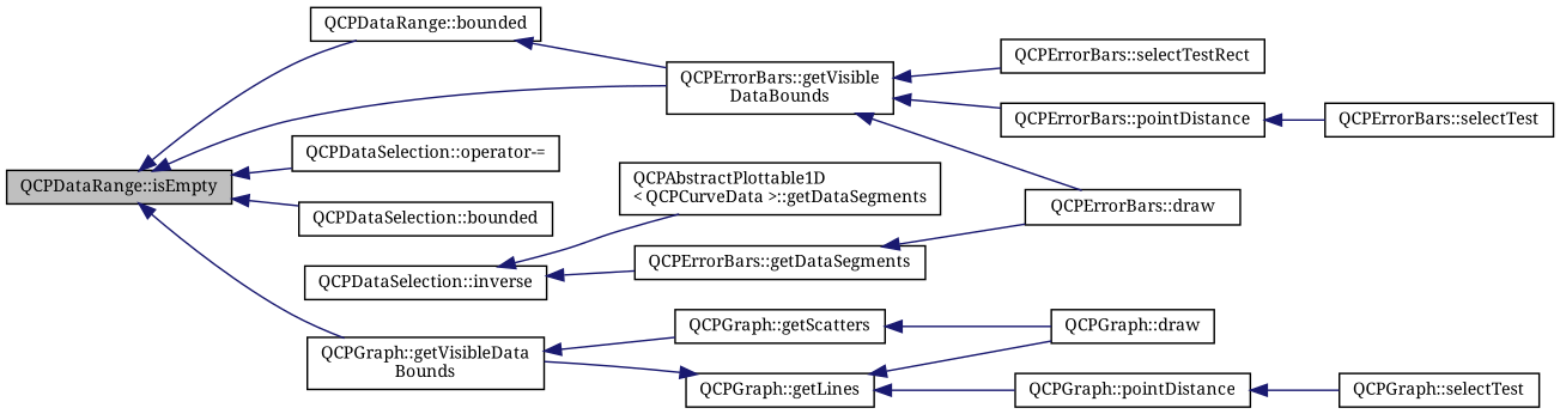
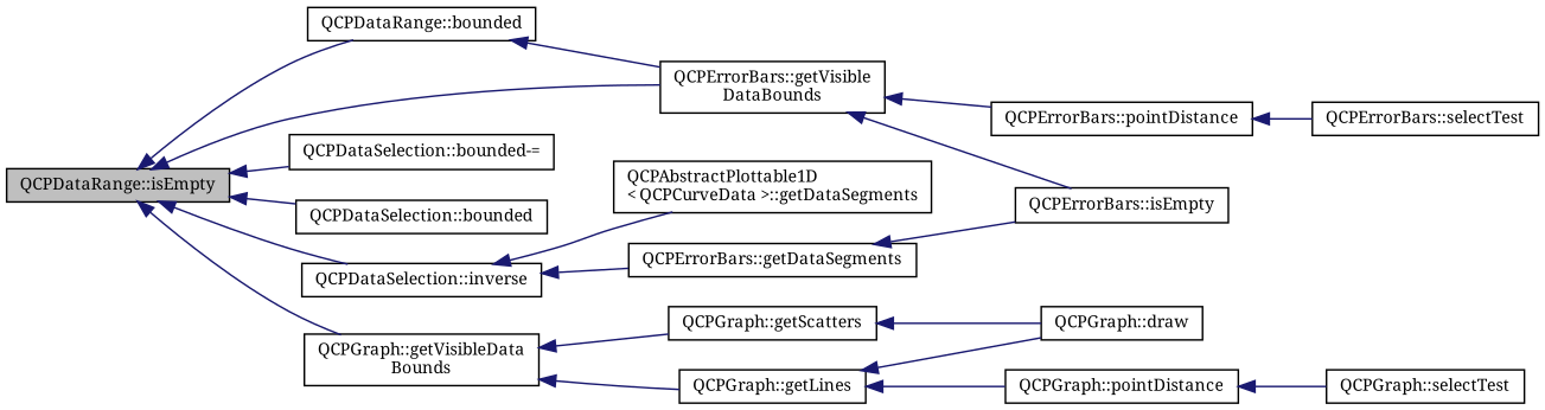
  digraph {
    fontname="Noto Serif"
    rankdir=LR
    node [color=black fillcolor=white fontname="Noto Serif" fontsize=10 shape=record style=filled]
    edge [color=midnightblue dir=back fontname="Noto Serif" fontsize=10 labelfontname=Helvetica labelfontsize=10 style=solid]
    n1 [fillcolor=grey75 fontcolor=black height=0.2 label="QCPDataRange::isEmpty" width=0.4]
    n2 [height=0.2 label="QCPDataRange::bounded" width=0.4]
    n3 [height=0.2 label="QCPErrorBars::getVisible\lDataBounds" width=0.4]
-   n4 [height=0.2 label="QCPDataSelection::operator-=" width=0.4]
+   n4 [height=0.2 label="QCPDataSelection::bounded-=" width=0.4]
    n5 [height=0.2 label="QCPDataSelection::bounded" width=0.4]
    n6 [height=0.2 label="QCPDataSelection::inverse" width=0.4]
    n7 [height=0.2 label="QCPGraph::getVisibleData\lBounds" width=0.4]
-   n8 [height=0.2 label="QCPErrorBars::selectTestRect" width=0.4]
-   n9 [height=0.2 label="QCPErrorBars::draw" width=0.4]
+   n9 [height=0.2 label="QCPErrorBars::isEmpty" width=0.4]
    n10 [height=0.2 label="QCPErrorBars::pointDistance" width=0.4]
    n11 [height=0.2 label="QCPAbstractPlottable1D\l\< QCPCurveData \>::getDataSegments" width=0.4]
    n12 [height=0.2 label="QCPErrorBars::getDataSegments" width=0.4]
    n13 [height=0.2 label="QCPGraph::getLines" width=0.4]
    n14 [height=0.2 label="QCPGraph::getScatters" width=0.4]
    n15 [height=0.2 label="QCPErrorBars::selectTest" width=0.4]
    n16 [height=0.2 label="QCPGraph::draw" width=0.4]
    n17 [height=0.2 label="QCPGraph::pointDistance" width=0.4]
    n18 [height=0.2 label="QCPGraph::selectTest" width=0.4]
    n1 -> n2
    n1 -> n3
    n1 -> n4
    n1 -> n5
+   n1 -> n6
    n1 -> n7
    n2 -> n3
-   n3 -> n8
    n3 -> n9
    n3 -> n10
    n6 -> n11
    n6 -> n12
-   n13 -> n7
+   n7 -> n13
    n7 -> n14
    n10 -> n15
    n12 -> n9
    n13 -> n16
    n13 -> n17
    n14 -> n16
    n17 -> n18
  }
